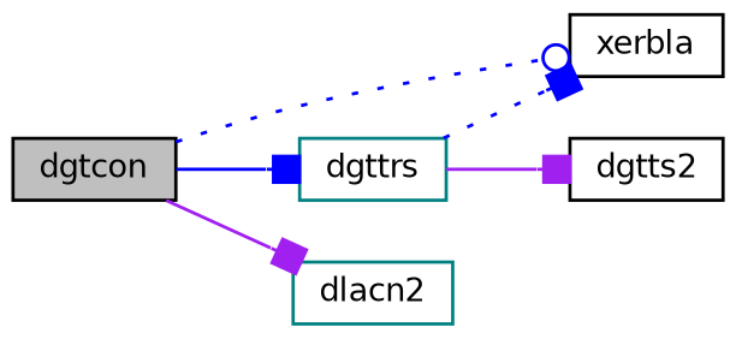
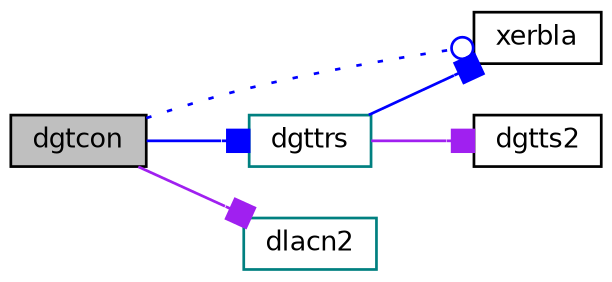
  digraph {
    rankdir=LR
    node [color=black fillcolor=white fontname=Helvetica fontsize=10 shape=record style=filled]
    edge [arrowhead=box color=blue fontname=Helvetica fontsize=10 labelfontname=Helvetica labelfontsize=10 style=solid]
    n1 [fillcolor=grey75 fontcolor=black height=0.2 label=dgtcon width=0.4]
    n2 [color=teal height=0.2 label=dgttrs width=0.4]
    n3 [height=0.2 label=xerbla width=0.4]
    n4 [color=teal height=0.2 label=dlacn2 width=0.4]
    n5 [height=0.2 label=dgtts2 width=0.4]
    n1 -> n2
    n1 -> n3 [arrowhead=odot style=dotted]
    n1 -> n4 [color=purple]
-   n2 -> n3 [style=dotted]
+   n2 -> n3
    n2 -> n5 [color=purple]
  }
